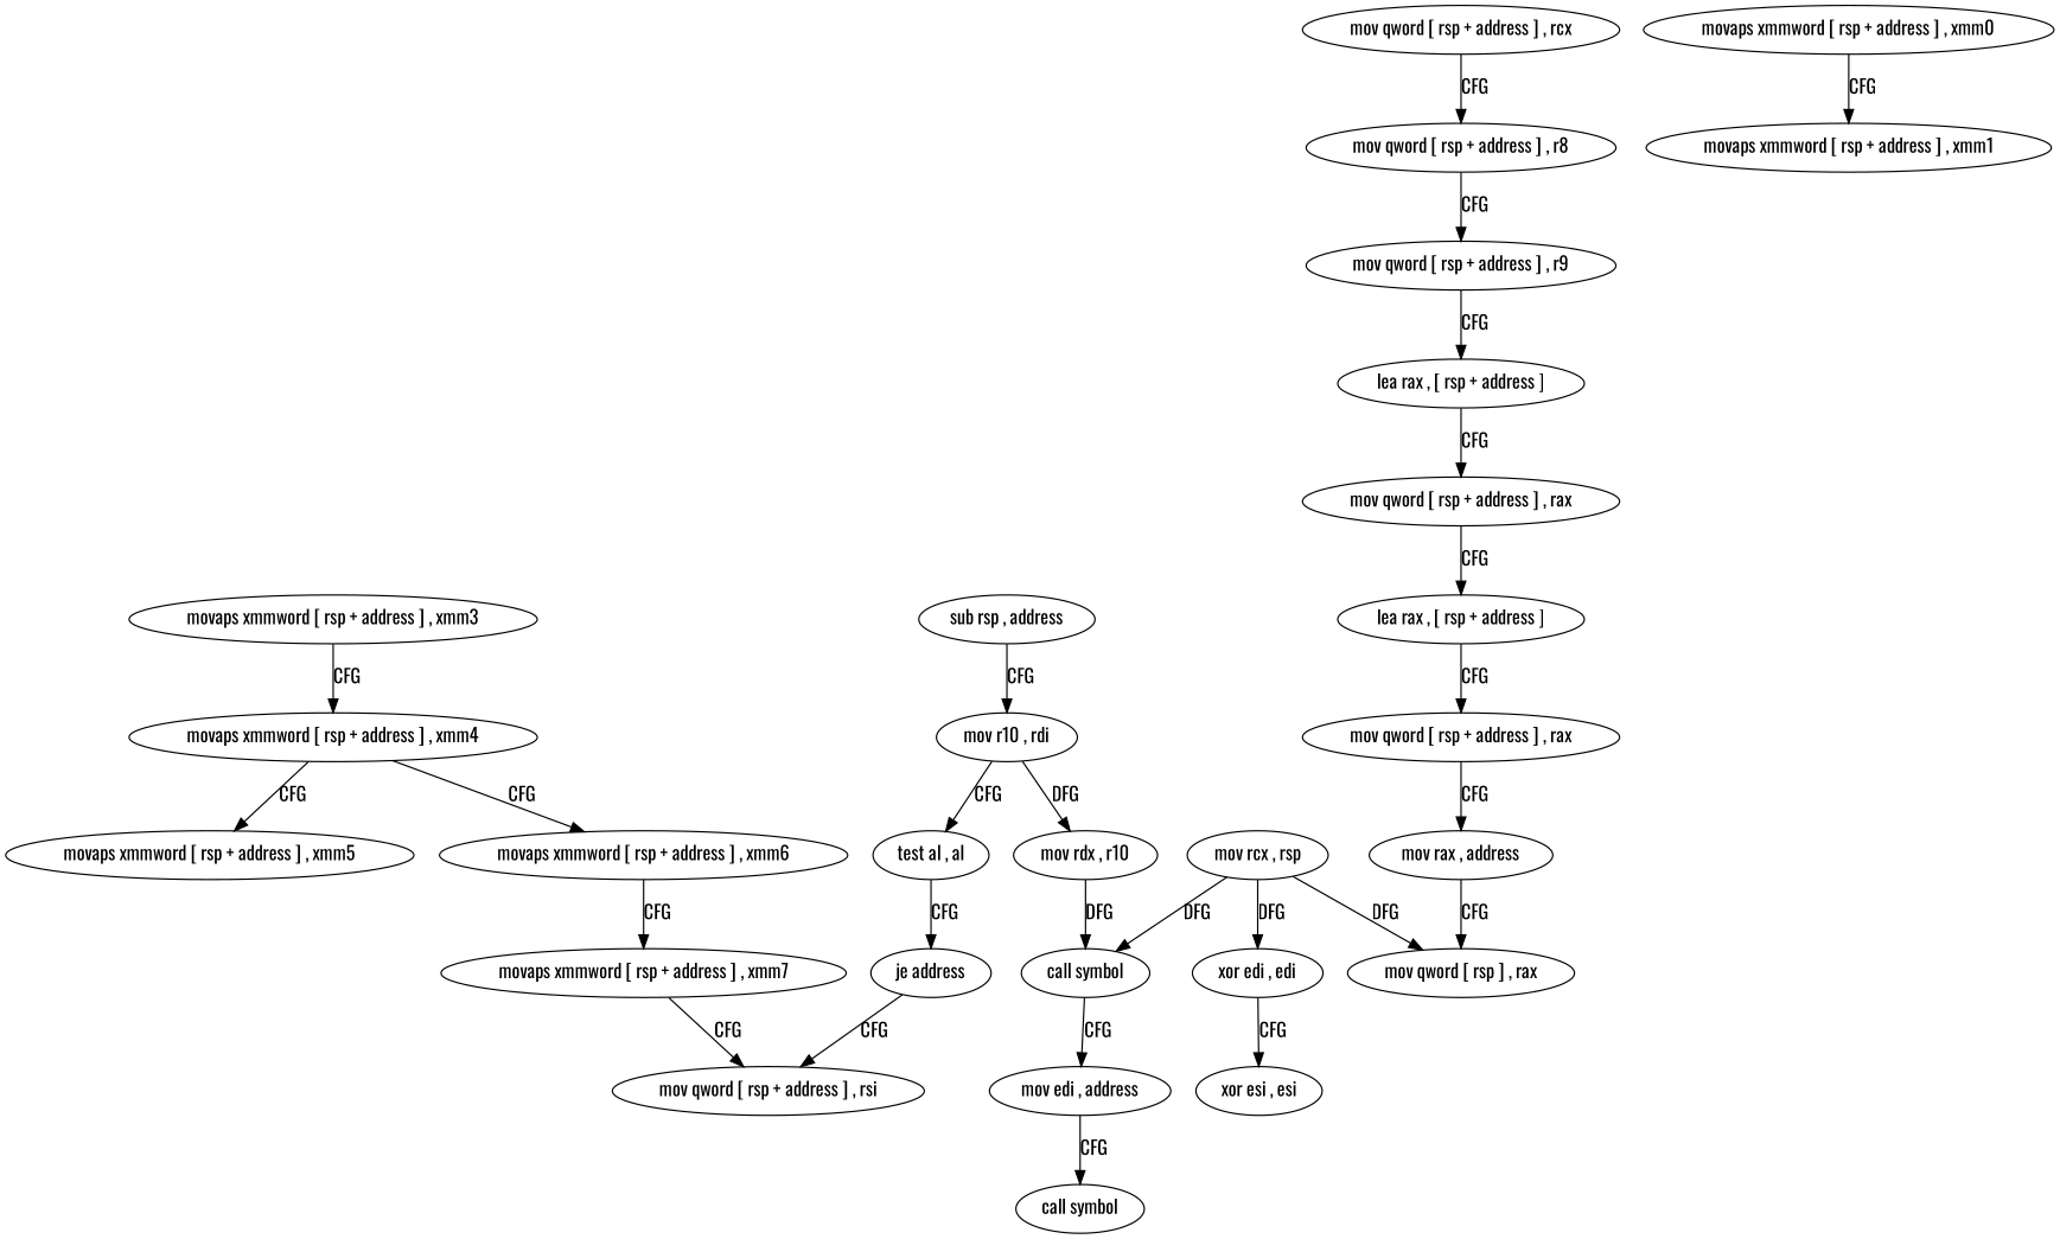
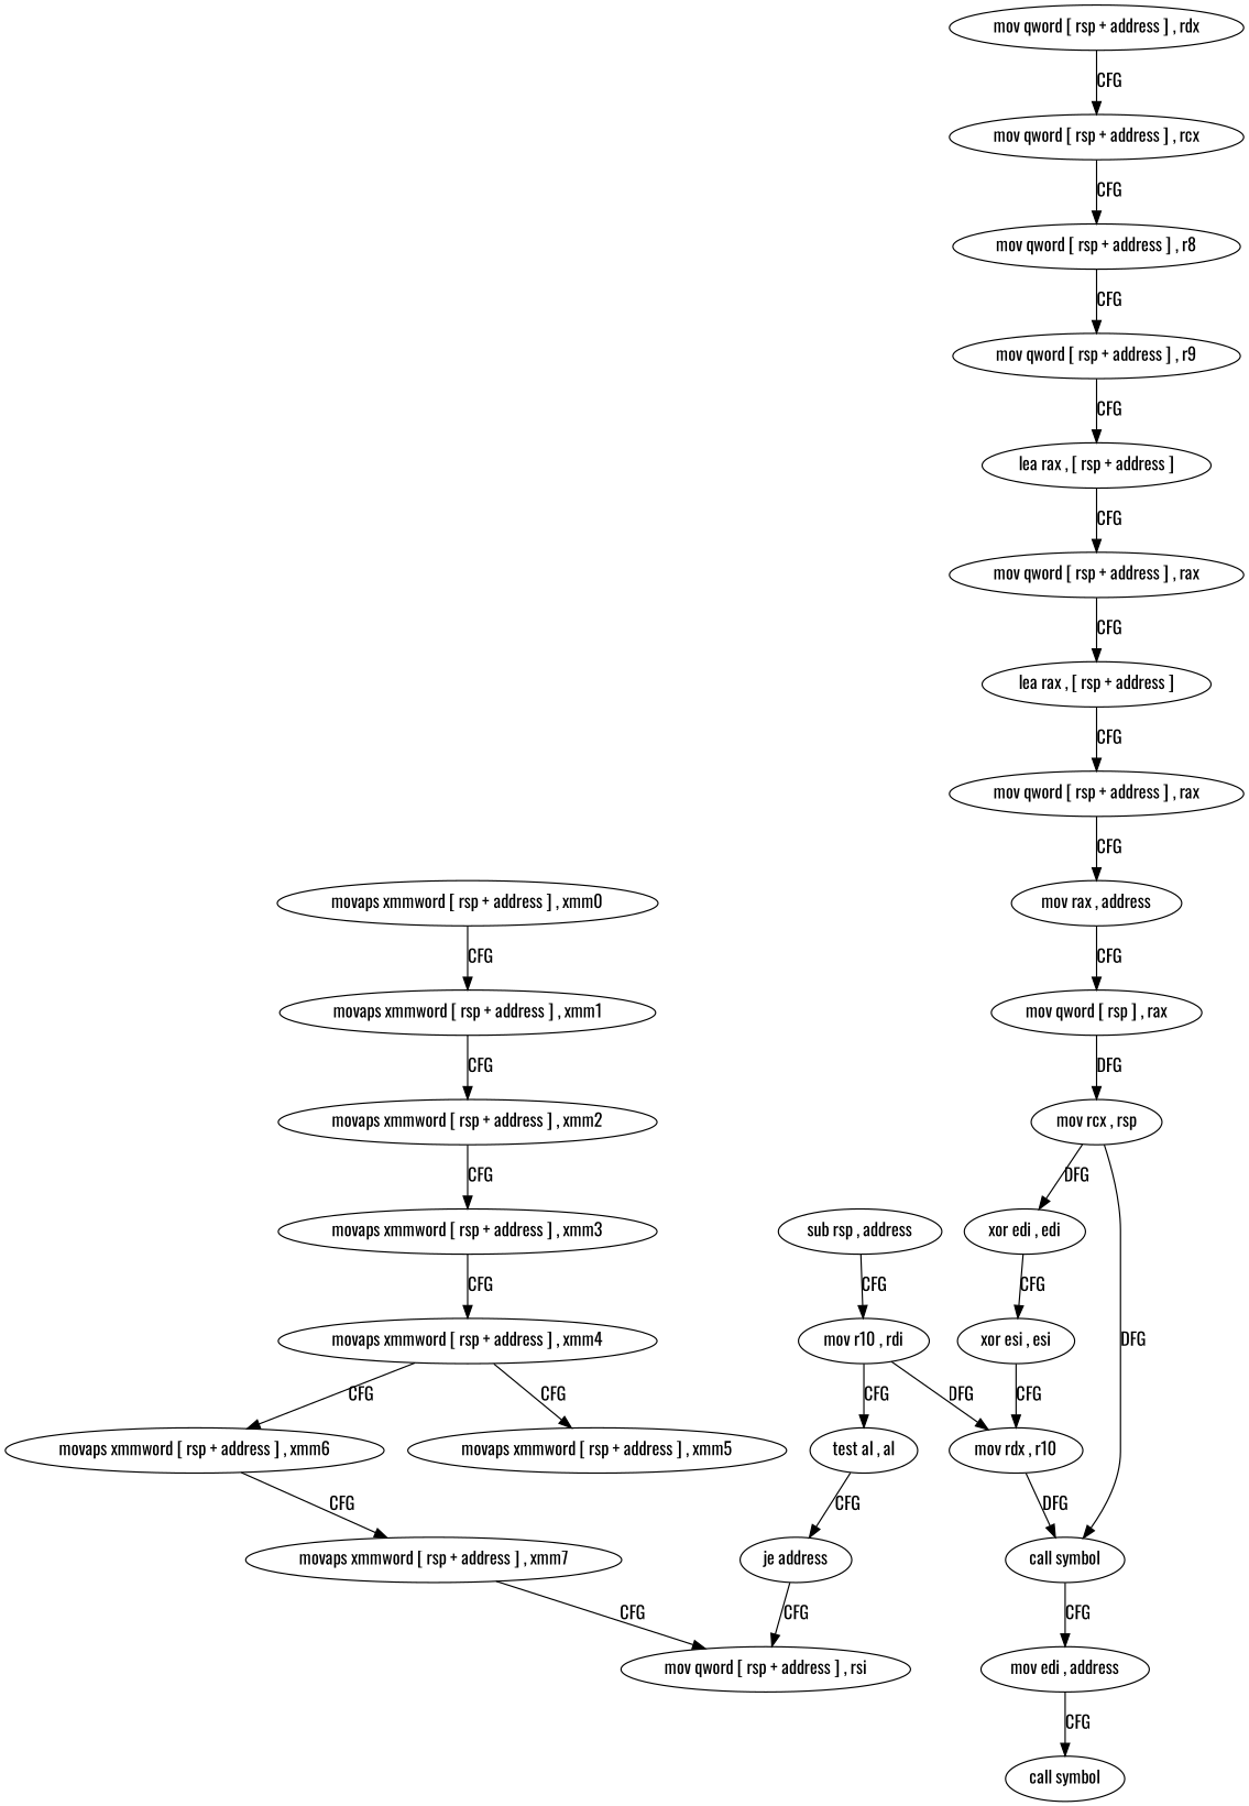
  digraph {
    fontname=Oswald
    node [fontname=Oswald]
    edge [fontname=Oswald]
    n1 [label="sub rsp , address"]
    n2 [label="mov r10 , rdi"]
    n3 [label="test al , al"]
    n4 [label="mov rdx , r10"]
    n5 [label="je address"]
    n6 [label="call symbol"]
    n7 [label="mov qword [ rsp + address ] , rsi"]
    n8 [label="movaps xmmword [ rsp + address ] , xmm0"]
    n9 [label="movaps xmmword [ rsp + address ] , xmm1"]
+   n10 [label="mov qword [ rsp + address ] , rdx"]
    n11 [label="mov qword [ rsp + address ] , rcx"]
+   n12 [label="movaps xmmword [ rsp + address ] , xmm2"]
    n13 [label="mov qword [ rsp + address ] , r8"]
    n14 [label="mov qword [ rsp + address ] , r9"]
    n15 [label="lea rax , [ rsp + address ]"]
    n16 [label="mov qword [ rsp + address ] , rax"]
    n17 [label="lea rax , [ rsp + address ]"]
    n18 [label="mov qword [ rsp + address ] , rax"]
    n19 [label="mov rax , address"]
    n20 [label="mov qword [ rsp ] , rax"]
    n21 [label="mov rcx , rsp"]
    n22 [label="xor edi , edi"]
    n23 [label="xor esi , esi"]
    n24 [label="mov edi , address"]
    n25 [label="call symbol"]
    n26 [label="movaps xmmword [ rsp + address ] , xmm3"]
    n27 [label="movaps xmmword [ rsp + address ] , xmm4"]
    n28 [label="movaps xmmword [ rsp + address ] , xmm5"]
    n29 [label="movaps xmmword [ rsp + address ] , xmm6"]
    n30 [label="movaps xmmword [ rsp + address ] , xmm7"]
    n1 -> n2 [label=CFG]
    n2 -> n3 [label=CFG]
    n2 -> n4 [label=DFG]
    n3 -> n5 [label=CFG]
    n4 -> n6 [label=DFG]
    n5 -> n7 [label=CFG]
    n6 -> n24 [label=CFG]
    n8 -> n9 [label=CFG]
+   n9 -> n12 [label=CFG]
+   n10 -> n11 [label=CFG]
    n11 -> n13 [label=CFG]
+   n12 -> n26 [label=CFG]
    n13 -> n14 [label=CFG]
    n14 -> n15 [label=CFG]
    n15 -> n16 [label=CFG]
    n16 -> n17 [label=CFG]
    n17 -> n18 [label=CFG]
    n18 -> n19 [label=CFG]
    n19 -> n20 [label=CFG]
-   n21 -> n20 [label=DFG]
+   n20 -> n21 [label=DFG]
    n21 -> n6 [label=DFG]
    n21 -> n22 [label=DFG]
    n22 -> n23 [label=CFG]
+   n23 -> n4 [label=CFG]
    n24 -> n25 [label=CFG]
    n26 -> n27 [label=CFG]
    n27 -> n28 [label=CFG]
    n27 -> n29 [label=CFG]
    n29 -> n30 [label=CFG]
    n30 -> n7 [label=CFG]
  }
